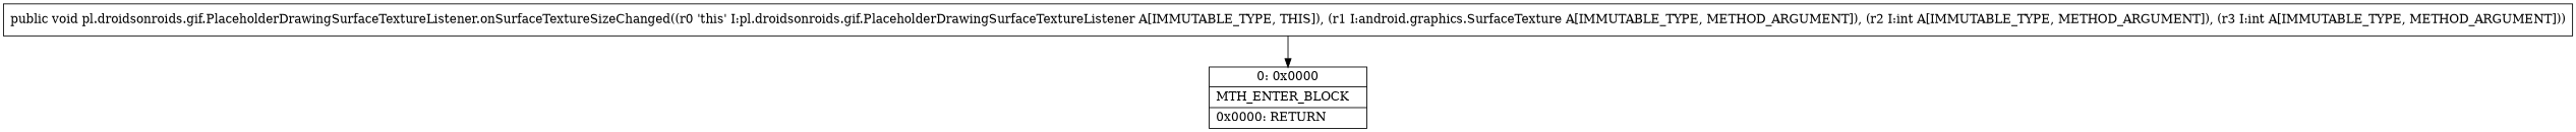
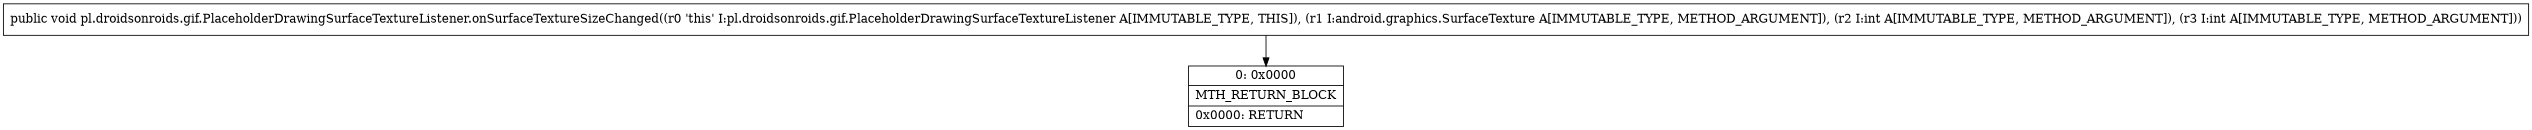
  digraph {
    node [shape=record]
-   n1 [label="{0\:\ 0x0000|MTH_ENTER_BLOCK\l|0x0000: RETURN   \l}"]
+   n1 [label="{0\:\ 0x0000|MTH_RETURN_BLOCK\l|0x0000: RETURN   \l}"]
    n2 [label="{public void pl.droidsonroids.gif.PlaceholderDrawingSurfaceTextureListener.onSurfaceTextureSizeChanged((r0 'this' I:pl.droidsonroids.gif.PlaceholderDrawingSurfaceTextureListener A[IMMUTABLE_TYPE, THIS]), (r1 I:android.graphics.SurfaceTexture A[IMMUTABLE_TYPE, METHOD_ARGUMENT]), (r2 I:int A[IMMUTABLE_TYPE, METHOD_ARGUMENT]), (r3 I:int A[IMMUTABLE_TYPE, METHOD_ARGUMENT])) }"]
    n2 -> n1
  }
